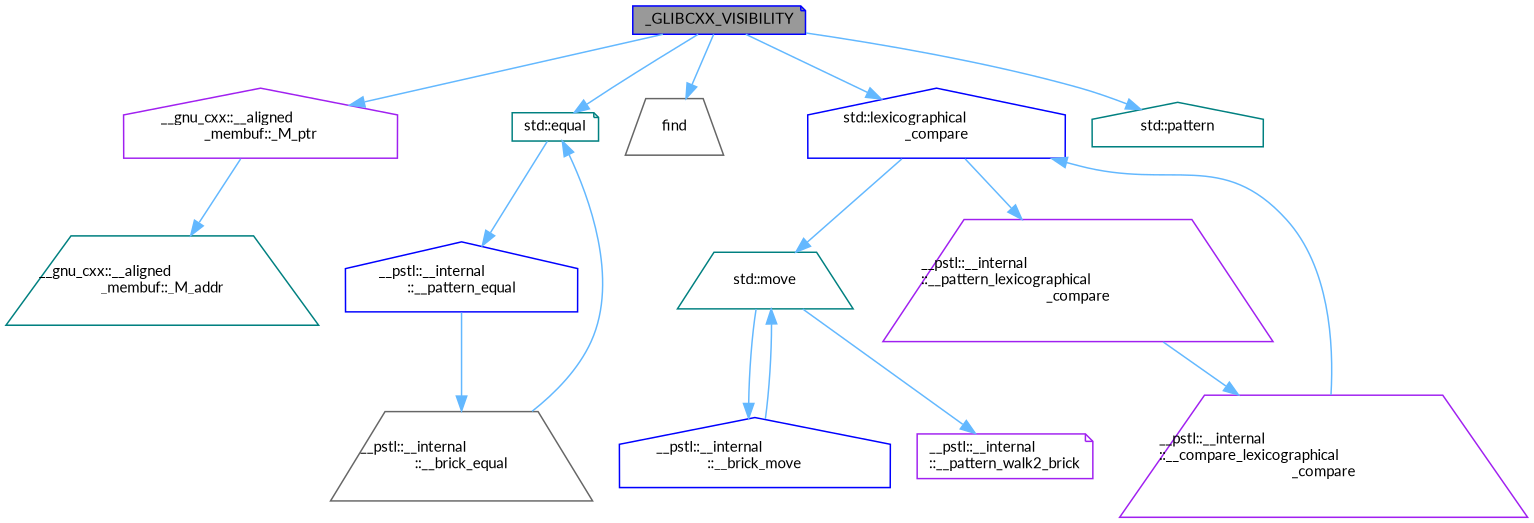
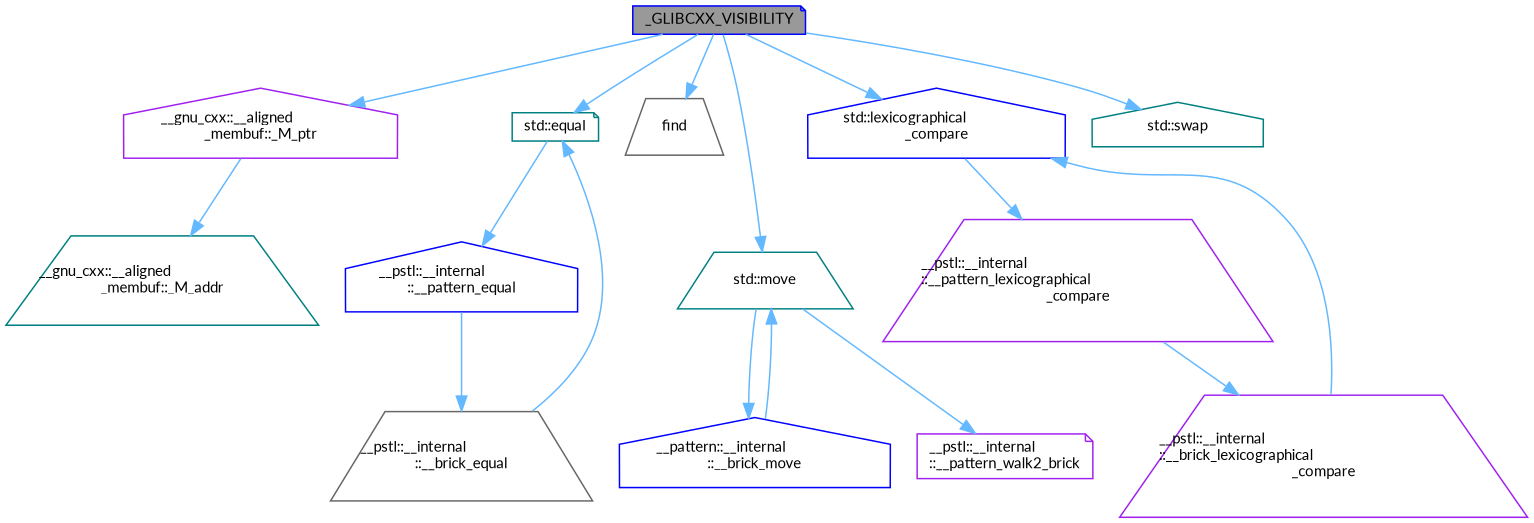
  digraph {
    fontname=Lato
    rankdir=TB
    node [color=blue fillcolor=white fontname=Lato fontsize=10 shape=trapezium style=filled]
    edge [color=steelblue1 fontname=Lato fontsize=10 labelfontname=Helvetica labelfontsize=10 style=solid]
    n1 [fillcolor=grey60 fontcolor=black height=0.2 label=_GLIBCXX_VISIBILITY shape=note width=0.4]
    n2 [color=purple height=0.2 label="__gnu_cxx::__aligned\l_membuf::_M_ptr" shape=house width=0.4]
    n3 [color=teal height=0.2 label="std::equal" shape=note width=0.4]
    n4 [color=gray40 height=0.2 label=find width=0.4]
    n5 [height=0.2 label="std::lexicographical\l_compare" shape=house width=0.4]
    n6 [color=teal height=0.2 label="std::move" width=0.4]
-   n7 [color=teal height=0.2 label="std::pattern" shape=house width=0.4]
+   n7 [color=teal height=0.2 label="std::swap" shape=house width=0.4]
    n8 [color=teal height=0.2 label="__gnu_cxx::__aligned\l_membuf::_M_addr" width=0.4]
    n9 [height=0.2 label="__pstl::__internal\l::__pattern_equal" shape=house width=0.4]
    n10 [color=purple height=0.2 label="__pstl::__internal\l::__pattern_lexicographical\l_compare" width=0.4]
-   n11 [height=0.2 label="__pstl::__internal\l::__brick_move" shape=house width=0.4]
+   n11 [height=0.2 label="__pattern::__internal\l::__brick_move" shape=house width=0.4]
    n12 [color=purple height=0.2 label="__pstl::__internal\l::__pattern_walk2_brick" shape=note width=0.4]
    n13 [color=gray40 height=0.2 label="__pstl::__internal\l::__brick_equal" width=0.4]
-   n14 [color=purple height=0.2 label="__pstl::__internal\l::__compare_lexicographical\l_compare" width=0.4]
+   n14 [color=purple height=0.2 label="__pstl::__internal\l::__brick_lexicographical\l_compare" width=0.4]
    n1 -> n2
    n1 -> n3
    n1 -> n4
    n1 -> n5
-   n5 -> n6
+   n1 -> n6
    n1 -> n7
    n2 -> n8
    n3 -> n9
    n5 -> n10
    n6 -> n11
    n6 -> n12
    n9 -> n13
    n10 -> n14
    n11 -> n6
    n13 -> n3
    n14 -> n5
  }
